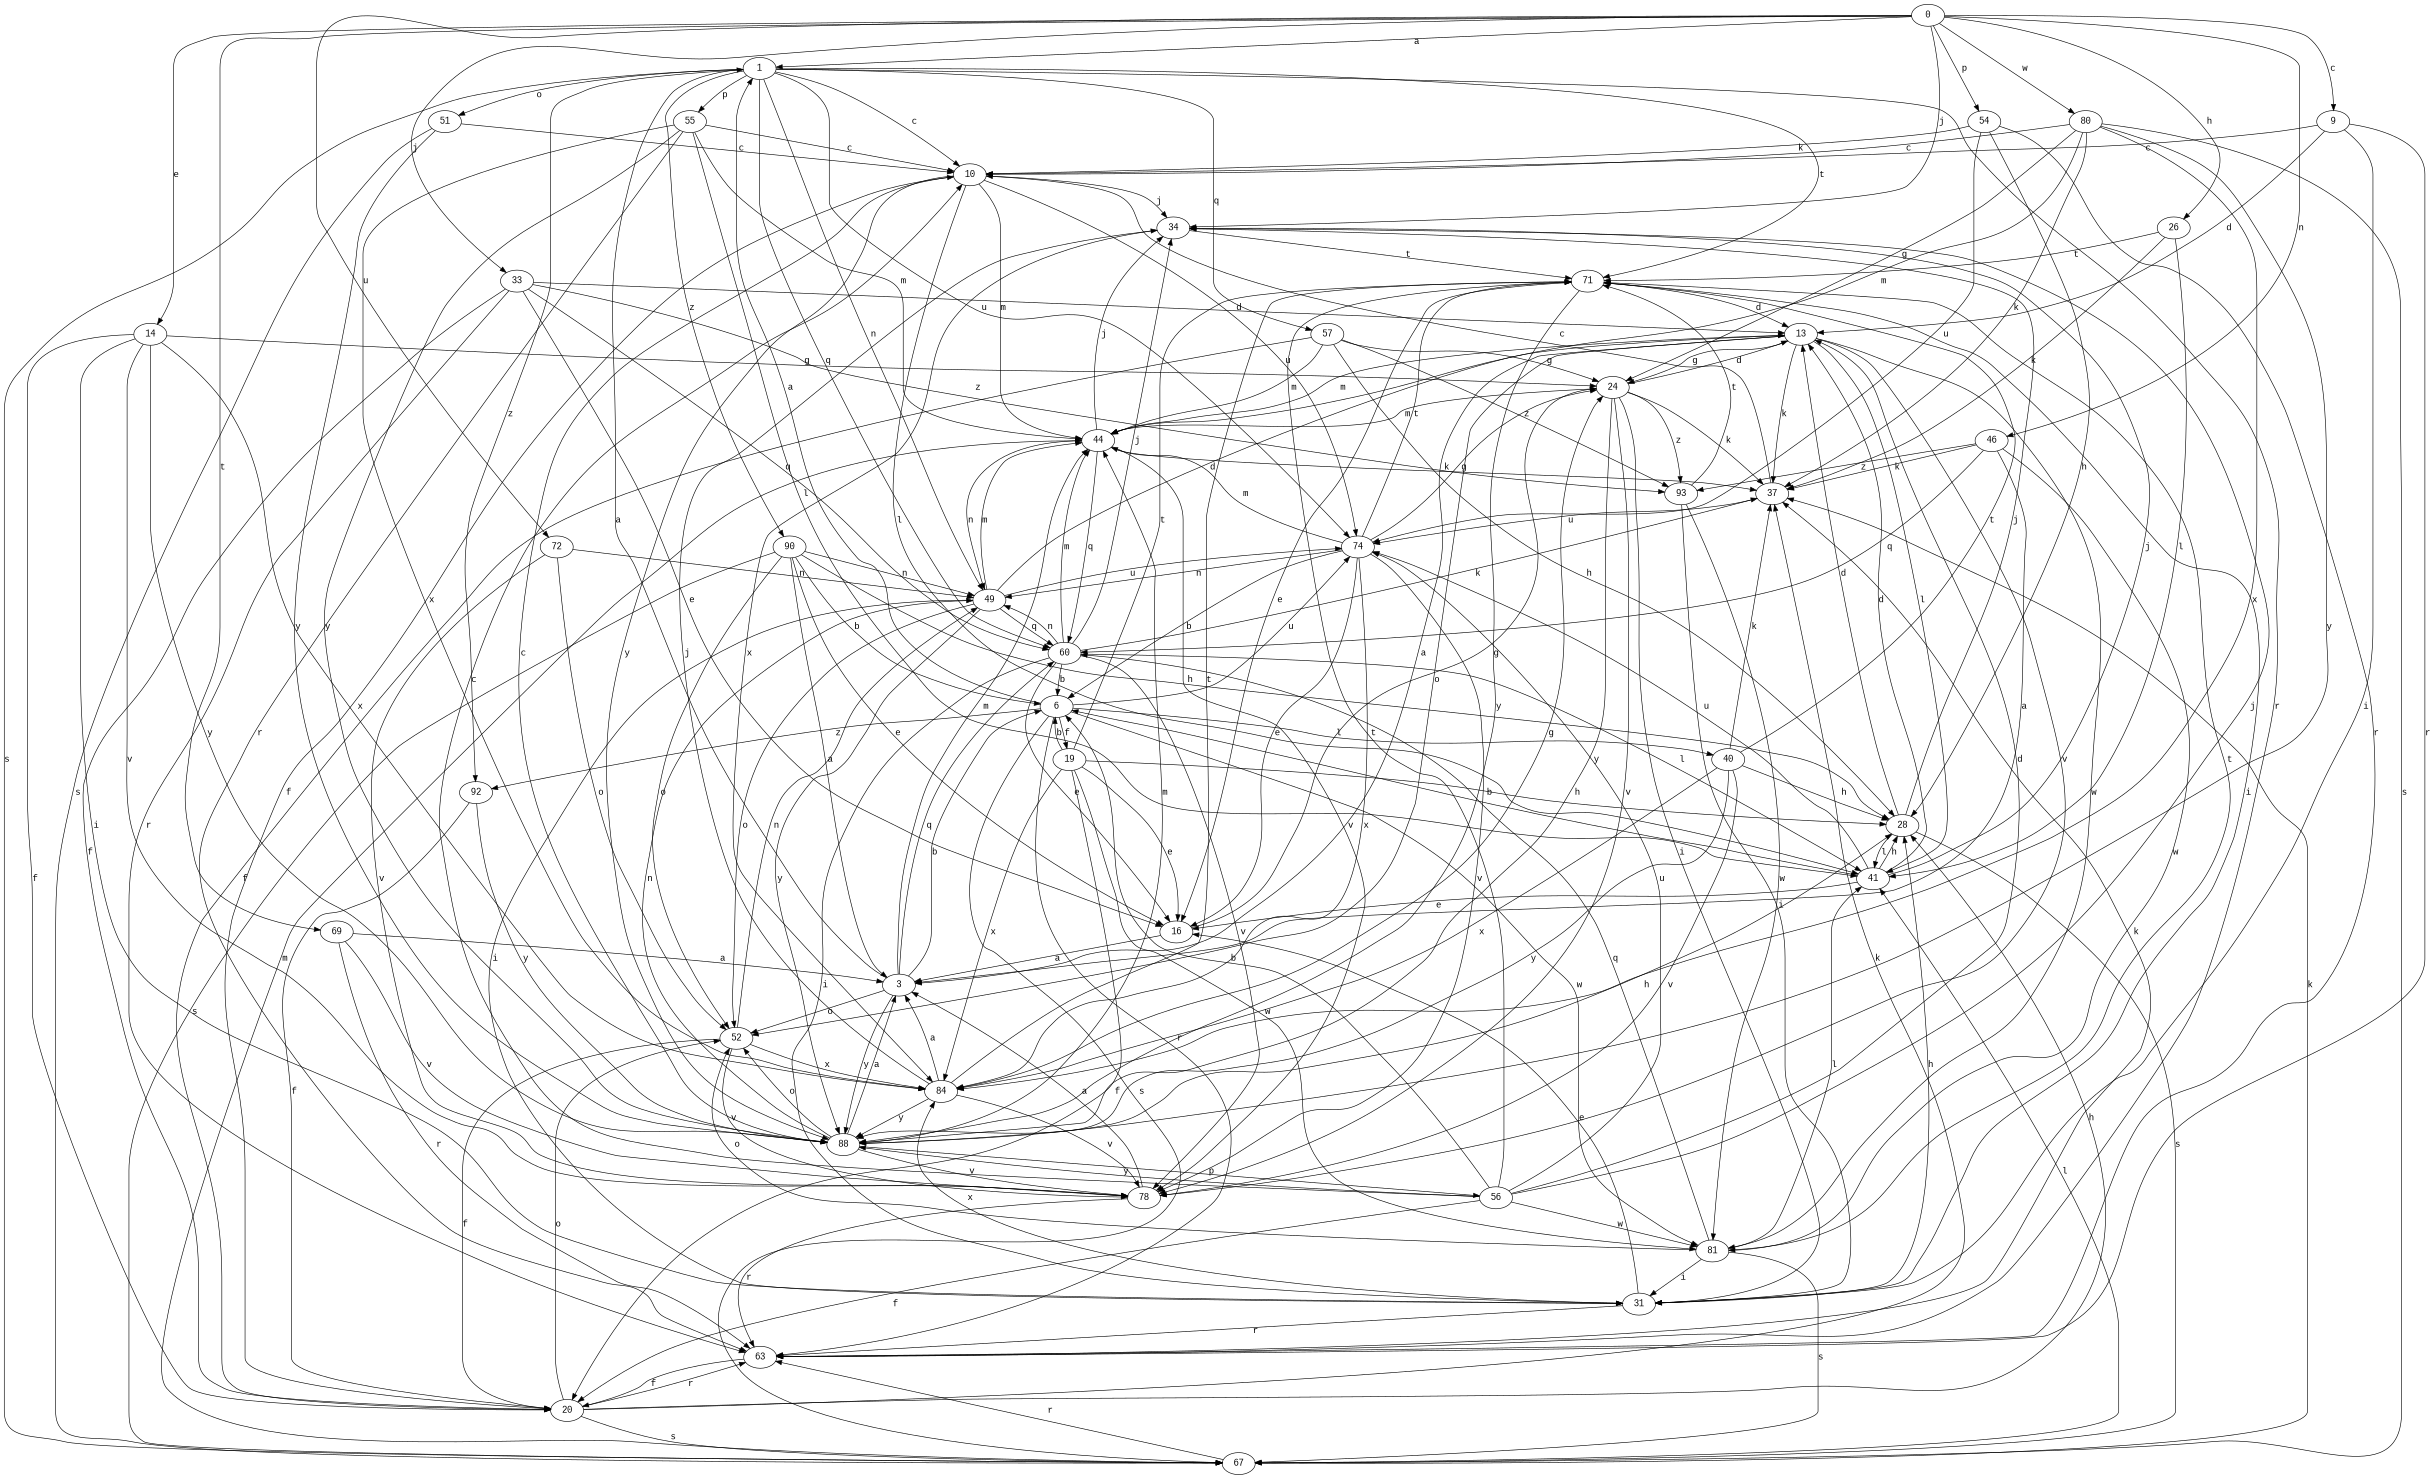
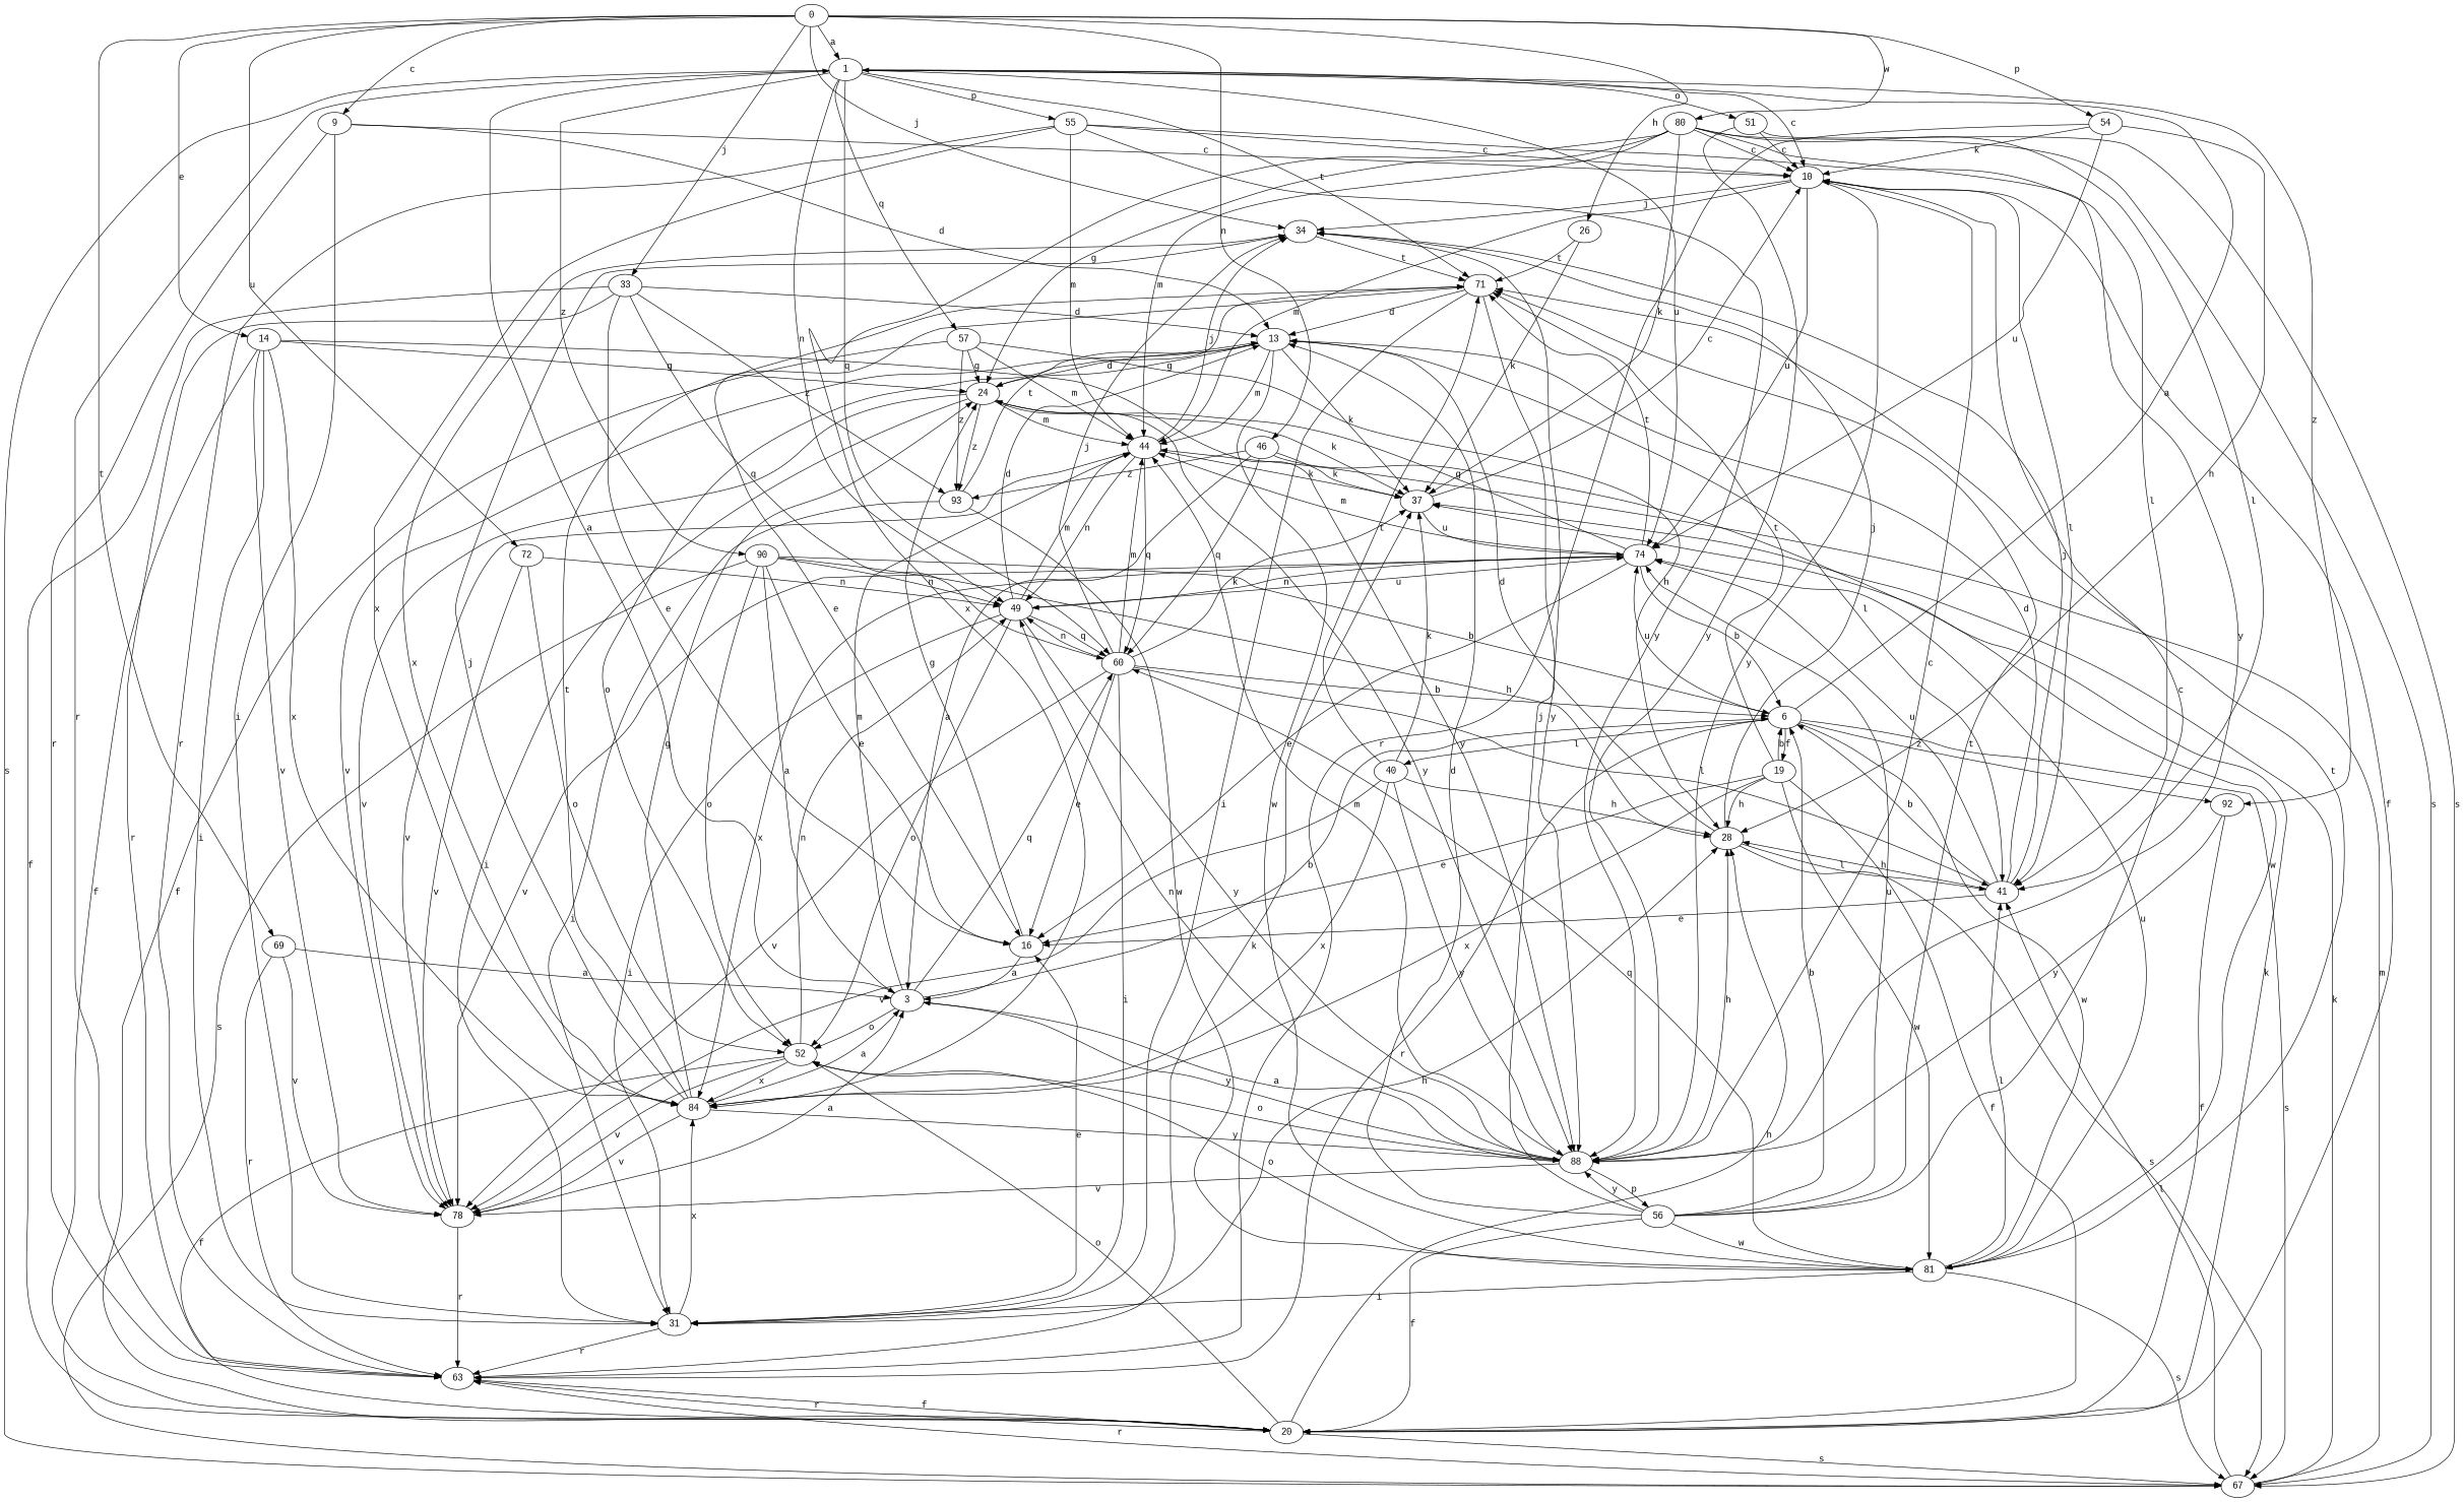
  strict digraph {
    fontname="Liberation Mono"
    node [fontname="Liberation Mono"]
    edge [fontname="Liberation Mono"]
    0
    1
    9
    14
    26
    33
    34
    46
    54
    69
    72
    80
    10
    49
    51
    55
    57
    60
    63
    67
    71
    74
    90
    92
    13
    31
    88
    20
    24
    78
    84
    41
    37
    16
    93
    3
    81
    28
    52
    44
    6
    19
    40
    56
    0 -> 1 [label=a]
    0 -> 9 [label=c]
    0 -> 14 [label=e]
    0 -> 26 [label=h]
    0 -> 33 [label=j]
    0 -> 34 [label=j]
    0 -> 46 [label=n]
    0 -> 54 [label=p]
    0 -> 69 [label=t]
    0 -> 72 [label=u]
    0 -> 80 [label=w]
    1 -> 10 [label=c]
    1 -> 49 [label=n]
    1 -> 51 [label=o]
    1 -> 55 [label=p]
    1 -> 57 [label=q]
    1 -> 60 [label=q]
    1 -> 63 [label=r]
    1 -> 67 [label=s]
    1 -> 71 [label=t]
    1 -> 74 [label=u]
    1 -> 90 [label=z]
    1 -> 92 [label=z]
    9 -> 10 [label=c]
    9 -> 63 [label=r]
    9 -> 13 [label=d]
    9 -> 31 [label=i]
    14 -> 31 [label=i]
    14 -> 88 [label=y]
    14 -> 20 [label=f]
    14 -> 24 [label=g]
    14 -> 78 [label=v]
    14 -> 84 [label=x]
    26 -> 71 [label=t]
-   26 -> 41 [label=l]
+   80 -> 41 [label=l]
    26 -> 37 [label=k]
    33 -> 60 [label=q]
    33 -> 63 [label=r]
    33 -> 13 [label=d]
    33 -> 20 [label=f]
    33 -> 16 [label=e]
    33 -> 93 [label=z]
    34 -> 71 [label=t]
    34 -> 84 [label=x]
    46 -> 60 [label=q]
    46 -> 37 [label=k]
    46 -> 93 [label=z]
    46 -> 3 [label=a]
    46 -> 81 [label=w]
    54 -> 10 [label=k]
    54 -> 63 [label=r]
    54 -> 74 [label=u]
    54 -> 28 [label=h]
    69 -> 63 [label=r]
    69 -> 78 [label=v]
    69 -> 3 [label=a]
    72 -> 49 [label=n]
    72 -> 78 [label=v]
    72 -> 52 [label=o]
    80 -> 10 [label=c]
    80 -> 67 [label=s]
    80 -> 88 [label=y]
    80 -> 24 [label=g]
    80 -> 84 [label=x]
    80 -> 37 [label=k]
    80 -> 44 [label=m]
    10 -> 34 [label=j]
    10 -> 74 [label=u]
    10 -> 88 [label=y]
    10 -> 20 [label=f]
    10 -> 41 [label=l]
    10 -> 44 [label=m]
    49 -> 60 [label=q]
    49 -> 74 [label=u]
    49 -> 13 [label=d]
    49 -> 31 [label=i]
    49 -> 88 [label=y]
    49 -> 52 [label=o]
    49 -> 44 [label=m]
    51 -> 10 [label=c]
    51 -> 67 [label=s]
    51 -> 88 [label=y]
    55 -> 10 [label=c]
    55 -> 63 [label=r]
    55 -> 88 [label=y]
    55 -> 84 [label=x]
    55 -> 41 [label=l]
    55 -> 44 [label=m]
    57 -> 20 [label=f]
    57 -> 24 [label=g]
    57 -> 93 [label=z]
    57 -> 28 [label=h]
    57 -> 44 [label=m]
    60 -> 34 [label=j]
    60 -> 49 [label=n]
    60 -> 31 [label=i]
    60 -> 78 [label=v]
    60 -> 41 [label=l]
    60 -> 37 [label=k]
    60 -> 16 [label=e]
    60 -> 44 [label=m]
    60 -> 6 [label=b]
    63 -> 20 [label=f]
    63 -> 37 [label=k]
    67 -> 63 [label=r]
    67 -> 41 [label=l]
    67 -> 37 [label=k]
    67 -> 44 [label=m]
    71 -> 13 [label=d]
    71 -> 31 [label=i]
    71 -> 88 [label=y]
    71 -> 16 [label=e]
    74 -> 49 [label=n]
    74 -> 71 [label=t]
    74 -> 24 [label=g]
    74 -> 78 [label=v]
    74 -> 84 [label=x]
    74 -> 16 [label=e]
    74 -> 44 [label=m]
    74 -> 6 [label=b]
    90 -> 49 [label=n]
    90 -> 67 [label=s]
    90 -> 16 [label=e]
    90 -> 3 [label=a]
    90 -> 28 [label=h]
    90 -> 52 [label=o]
    90 -> 6 [label=b]
    92 -> 88 [label=y]
    92 -> 20 [label=f]
    13 -> 24 [label=g]
    13 -> 78 [label=v]
    13 -> 41 [label=l]
    13 -> 37 [label=k]
-   13 -> 3 [label=a]
    13 -> 81 [label=w]
    13 -> 52 [label=o]
    13 -> 44 [label=m]
    31 -> 63 [label=r]
    31 -> 84 [label=x]
    31 -> 16 [label=e]
    31 -> 28 [label=h]
    88 -> 10 [label=c]
    88 -> 49 [label=n]
    88 -> 78 [label=v]
    88 -> 3 [label=a]
    88 -> 28 [label=h]
    88 -> 52 [label=o]
    88 -> 44 [label=m]
    88 -> 56 [label=p]
    20 -> 63 [label=r]
    20 -> 67 [label=s]
    20 -> 37 [label=k]
    20 -> 28 [label=h]
    20 -> 52 [label=o]
    24 -> 13 [label=d]
    24 -> 31 [label=i]
    24 -> 88 [label=y]
    24 -> 78 [label=v]
    24 -> 37 [label=k]
    24 -> 93 [label=z]
    24 -> 44 [label=m]
    78 -> 63 [label=r]
    78 -> 3 [label=a]
    84 -> 34 [label=j]
    84 -> 71 [label=t]
    84 -> 88 [label=y]
    84 -> 24 [label=g]
    84 -> 78 [label=v]
    84 -> 3 [label=a]
    41 -> 34 [label=j]
    41 -> 74 [label=u]
    41 -> 13 [label=d]
    41 -> 16 [label=e]
    41 -> 28 [label=h]
    41 -> 6 [label=b]
    37 -> 10 [label=c]
    37 -> 74 [label=u]
    16 -> 24 [label=g]
    16 -> 3 [label=a]
    93 -> 71 [label=t]
    93 -> 31 [label=i]
    93 -> 81 [label=w]
    3 -> 1 [label=a]
    3 -> 60 [label=q]
    3 -> 88 [label=y]
    3 -> 52 [label=o]
    3 -> 44 [label=m]
    3 -> 6 [label=b]
    81 -> 60 [label=q]
    81 -> 67 [label=s]
    81 -> 71 [label=t]
+   81 -> 74 [label=u]
    81 -> 31 [label=i]
    81 -> 41 [label=l]
    81 -> 52 [label=o]
    28 -> 34 [label=j]
    28 -> 67 [label=s]
    28 -> 13 [label=d]
    28 -> 41 [label=l]
    52 -> 49 [label=n]
    52 -> 20 [label=f]
    52 -> 78 [label=v]
    52 -> 84 [label=x]
    44 -> 34 [label=j]
    44 -> 49 [label=n]
    44 -> 60 [label=q]
    44 -> 78 [label=v]
    44 -> 37 [label=k]
    6 -> 1 [label=a]
    6 -> 63 [label=r]
    6 -> 67 [label=s]
    6 -> 74 [label=u]
    6 -> 92 [label=z]
    6 -> 81 [label=w]
    6 -> 19 [label=f]
    6 -> 40 [label=l]
    19 -> 71 [label=t]
    19 -> 20 [label=f]
    19 -> 84 [label=x]
    19 -> 16 [label=e]
    19 -> 81 [label=w]
    19 -> 28 [label=h]
    19 -> 6 [label=b]
    40 -> 71 [label=t]
    40 -> 88 [label=y]
    40 -> 78 [label=v]
    40 -> 84 [label=x]
    40 -> 37 [label=k]
    40 -> 28 [label=h]
    56 -> 34 [label=j]
    56 -> 10 [label=c]
    56 -> 71 [label=t]
    56 -> 74 [label=u]
    56 -> 13 [label=d]
    56 -> 88 [label=y]
    56 -> 20 [label=f]
    56 -> 81 [label=w]
    56 -> 6 [label=b]
  }
